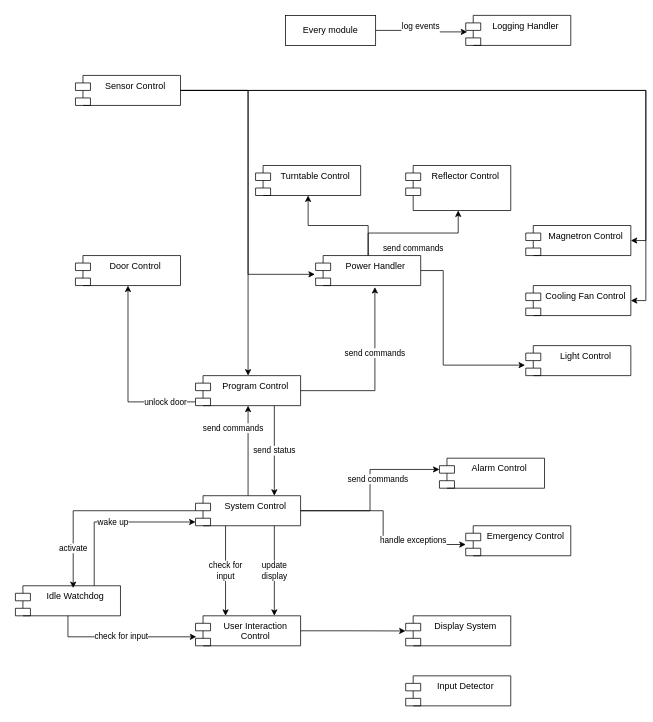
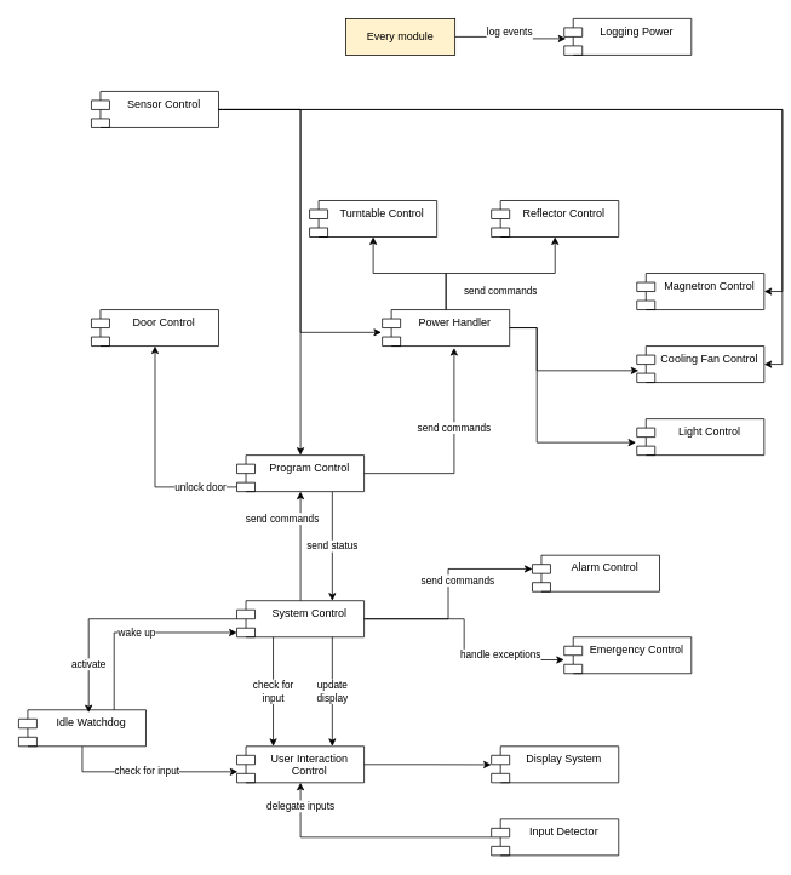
  <mxCell id="0" />
  <mxCell id="1" parent="0" />
  <mxCell id="2" value="&lt;div&gt;check for&lt;/div&gt;&lt;div&gt;input&lt;/div&gt;" style="edgeStyle=orthogonalEdgeStyle;rounded=0;orthogonalLoop=1;jettySize=auto;html=1;entryX=0.5;entryY=0;entryDx=0;entryDy=0;" parent="1" edge="1"><mxGeometry relative="1" as="geometry"><mxPoint x="300" y="700" as="sourcePoint" /><mxPoint x="300" y="820" as="targetPoint" /></mxGeometry></mxCell>
  <mxCell id="3" value="send commands" style="edgeStyle=orthogonalEdgeStyle;rounded=0;orthogonalLoop=1;jettySize=auto;html=1;entryX=0.5;entryY=1;entryDx=0;entryDy=0;" parent="1" source="4" target="8" edge="1"><mxGeometry x="0.5" y="20" relative="1" as="geometry"><mxPoint as="offset" /></mxGeometry></mxCell>
  <mxCell id="4" value="System Control" style="shape=module;align=left;spacingLeft=20;align=center;verticalAlign=top;whiteSpace=wrap;html=1;" parent="1" vertex="1"><mxGeometry x="260" y="660" width="140" height="40" as="geometry" /></mxCell>
  <mxCell id="5" value="Light Control" style="shape=module;align=left;spacingLeft=20;align=center;verticalAlign=top;whiteSpace=wrap;html=1;" parent="1" vertex="1"><mxGeometry x="700" y="460" width="140" height="40" as="geometry" /></mxCell>
  <mxCell id="6" value="unlock door" style="edgeStyle=orthogonalEdgeStyle;rounded=0;orthogonalLoop=1;jettySize=auto;html=1;entryX=0.5;entryY=1;entryDx=0;entryDy=0;exitX=0;exitY=0;exitDx=0;exitDy=35;exitPerimeter=0;" parent="1" source="8" target="11" edge="1"><mxGeometry x="-0.673" relative="1" as="geometry"><mxPoint as="offset" /></mxGeometry></mxCell>
  <mxCell id="7" value="send status" style="edgeStyle=orthogonalEdgeStyle;rounded=0;orthogonalLoop=1;jettySize=auto;html=1;exitX=0.75;exitY=1;exitDx=0;exitDy=0;entryX=0.75;entryY=0;entryDx=0;entryDy=0;" parent="1" source="8" target="4" edge="1"><mxGeometry relative="1" as="geometry" /></mxCell>
  <mxCell id="8" value="Program Control" style="shape=module;align=left;spacingLeft=20;align=center;verticalAlign=top;whiteSpace=wrap;html=1;" parent="1" vertex="1"><mxGeometry x="260" y="500" width="140" height="40" as="geometry" /></mxCell>
  <mxCell id="9" style="edgeStyle=orthogonalEdgeStyle;rounded=0;orthogonalLoop=1;jettySize=auto;html=1;" parent="1" source="10" target="15" edge="1"><mxGeometry relative="1" as="geometry" /></mxCell>
  <mxCell id="10" value="Power Handler" style="shape=module;align=left;spacingLeft=20;align=center;verticalAlign=top;whiteSpace=wrap;html=1;" parent="1" vertex="1"><mxGeometry x="420" y="340" width="140" height="40" as="geometry" /></mxCell>
  <mxCell id="11" value="Door Control" style="shape=module;align=left;spacingLeft=20;align=center;verticalAlign=top;whiteSpace=wrap;html=1;" parent="1" vertex="1"><mxGeometry x="100" y="340" width="140" height="40" as="geometry" /></mxCell>
  <mxCell id="12" style="edgeStyle=orthogonalEdgeStyle;rounded=0;orthogonalLoop=1;jettySize=auto;html=1;entryX=0.5;entryY=0;entryDx=0;entryDy=0;" parent="1" source="14" target="8" edge="1"><mxGeometry relative="1" as="geometry" /></mxCell>
  <mxCell id="13" style="edgeStyle=orthogonalEdgeStyle;rounded=0;orthogonalLoop=1;jettySize=auto;html=1;entryX=1;entryY=0.5;entryDx=0;entryDy=0;" parent="1" source="14" target="18" edge="1"><mxGeometry relative="1" as="geometry" /></mxCell>
  <mxCell id="14" value="Sensor Control" style="shape=module;align=left;spacingLeft=20;align=center;verticalAlign=top;whiteSpace=wrap;html=1;" parent="1" vertex="1"><mxGeometry x="100" y="100" width="140" height="40" as="geometry" /></mxCell>
  <mxCell id="15" value="Turntable Control" style="shape=module;align=left;spacingLeft=20;align=center;verticalAlign=top;whiteSpace=wrap;html=1;" parent="1" vertex="1"><mxGeometry x="340" y="220" width="140" height="40" as="geometry" /></mxCell>
- <mxCell id="16" value="&lt;div&gt;Reflector Control&lt;/div&gt;" style="shape=module;align=left;spacingLeft=20;align=center;verticalAlign=top;whiteSpace=wrap;html=1;" parent="1" vertex="1"><mxGeometry x="540" y="220" width="140" height="60" as="geometry" /></mxCell>
+ <mxCell id="16" value="&lt;div&gt;Reflector Control&lt;/div&gt;" style="shape=module;align=left;spacingLeft=20;align=center;verticalAlign=top;whiteSpace=wrap;html=1;" parent="1" vertex="1"><mxGeometry x="540" y="220" width="140" height="40" as="geometry" /></mxCell>
  <mxCell id="17" value="Magnetron Control" style="shape=module;align=left;spacingLeft=20;align=center;verticalAlign=top;whiteSpace=wrap;html=1;" parent="1" vertex="1"><mxGeometry x="700" y="300" width="140" height="40" as="geometry" /></mxCell>
  <mxCell id="18" value="Cooling Fan Control" style="shape=module;align=left;spacingLeft=20;align=center;verticalAlign=top;whiteSpace=wrap;html=1;" parent="1" vertex="1"><mxGeometry x="700" y="380" width="140" height="40" as="geometry" /></mxCell>
  <mxCell id="19" value="send commands" style="edgeStyle=orthogonalEdgeStyle;rounded=0;orthogonalLoop=1;jettySize=auto;html=1;entryX=0.564;entryY=1.05;entryDx=0;entryDy=0;entryPerimeter=0;" parent="1" source="8" target="10" edge="1"><mxGeometry x="0.257" relative="1" as="geometry"><mxPoint as="offset" /></mxGeometry></mxCell>
  <mxCell id="20" value="send commands" style="edgeStyle=orthogonalEdgeStyle;rounded=0;orthogonalLoop=1;jettySize=auto;html=1;entryX=0.5;entryY=1;entryDx=0;entryDy=0;" parent="1" source="10" target="16" edge="1"><mxGeometry y="-20" relative="1" as="geometry"><mxPoint as="offset" /></mxGeometry></mxCell>
+ <mxCell id="21" style="edgeStyle=orthogonalEdgeStyle;rounded=0;orthogonalLoop=1;jettySize=auto;html=1;entryX=0.014;entryY=0.675;entryDx=0;entryDy=0;entryPerimeter=0;" parent="1" source="10" target="18" edge="1"><mxGeometry relative="1" as="geometry"><Array as="points"><mxPoint x="590" y="360" /><mxPoint x="590" y="407" /></Array></mxGeometry></mxCell>
  <mxCell id="22" style="edgeStyle=orthogonalEdgeStyle;rounded=0;orthogonalLoop=1;jettySize=auto;html=1;exitX=1;exitY=0.5;exitDx=0;exitDy=0;entryX=-0.007;entryY=0.625;entryDx=0;entryDy=0;entryPerimeter=0;" parent="1" source="14" target="10" edge="1"><mxGeometry relative="1" as="geometry" /></mxCell>
  <mxCell id="23" value="Emergency Control" style="shape=module;align=left;spacingLeft=20;align=center;verticalAlign=top;whiteSpace=wrap;html=1;" parent="1" vertex="1"><mxGeometry x="620" y="700" width="140" height="40" as="geometry" /></mxCell>
  <mxCell id="24" value="handle exceptions" style="edgeStyle=orthogonalEdgeStyle;rounded=0;orthogonalLoop=1;jettySize=auto;html=1;entryX=0;entryY=0.625;entryDx=0;entryDy=0;entryPerimeter=0;" parent="1" source="4" target="23" edge="1"><mxGeometry x="0.472" y="5" relative="1" as="geometry"><mxPoint as="offset" /></mxGeometry></mxCell>
  <mxCell id="25" value="User Interaction Control" style="shape=module;align=left;spacingLeft=20;align=center;verticalAlign=top;whiteSpace=wrap;html=1;" parent="1" vertex="1"><mxGeometry x="260" y="820" width="140" height="40" as="geometry" /></mxCell>
  <mxCell id="26" value="Display System" style="shape=module;align=left;spacingLeft=20;align=center;verticalAlign=top;whiteSpace=wrap;html=1;" parent="1" vertex="1"><mxGeometry x="540" y="820" width="140" height="40" as="geometry" /></mxCell>
+ <mxCell id="27" value="delegate inputs" style="edgeStyle=orthogonalEdgeStyle;rounded=0;orthogonalLoop=1;jettySize=auto;html=1;entryX=0.5;entryY=1;entryDx=0;entryDy=0;" parent="1" source="28" target="25" edge="1"><mxGeometry x="0.806" relative="1" as="geometry"><mxPoint as="offset" /></mxGeometry></mxCell>
  <mxCell id="28" value="Input Detector" style="shape=module;align=left;spacingLeft=20;align=center;verticalAlign=top;whiteSpace=wrap;html=1;" parent="1" vertex="1"><mxGeometry x="540" y="900" width="140" height="40" as="geometry" /></mxCell>
- <mxCell id="29" value="Logging Handler" style="shape=module;align=left;spacingLeft=20;align=center;verticalAlign=top;whiteSpace=wrap;html=1;" parent="1" vertex="1"><mxGeometry x="620" y="20" width="140" height="40" as="geometry" /></mxCell>
- <mxCell id="30" value="Every module" style="rounded=0;whiteSpace=wrap;html=1;" parent="1" vertex="1"><mxGeometry x="380" y="20" width="120" height="40" as="geometry" /></mxCell>
+ <mxCell id="29" value="Logging Power" style="shape=module;align=left;spacingLeft=20;align=center;verticalAlign=top;whiteSpace=wrap;html=1;" parent="1" vertex="1"><mxGeometry x="620" y="20" width="140" height="40" as="geometry" /></mxCell>
+ <mxCell id="30" value="Every module" style="rounded=0;whiteSpace=wrap;html=1;fillColor=#fff2cc;" parent="1" vertex="1"><mxGeometry x="380" y="20" width="120" height="40" as="geometry" /></mxCell>
  <mxCell id="31" value="&#10;log events&#10;&#10;" style="edgeStyle=orthogonalEdgeStyle;rounded=0;orthogonalLoop=1;jettySize=auto;html=1;entryX=0.014;entryY=0.55;entryDx=0;entryDy=0;entryPerimeter=0;" parent="1" source="30" target="29" edge="1"><mxGeometry relative="1" as="geometry" /></mxCell>
  <mxCell id="32" value="Alarm Control" style="shape=module;align=left;spacingLeft=20;align=center;verticalAlign=top;whiteSpace=wrap;html=1;" parent="1" vertex="1"><mxGeometry x="585" y="610" width="140" height="40" as="geometry" /></mxCell>
  <mxCell id="33" value="send commands" style="edgeStyle=orthogonalEdgeStyle;rounded=0;orthogonalLoop=1;jettySize=auto;html=1;exitX=1;exitY=0.5;exitDx=0;exitDy=0;entryX=0;entryY=0;entryDx=0;entryDy=15;entryPerimeter=0;" parent="1" source="4" target="32" edge="1"><mxGeometry x="0.121" y="-10" relative="1" as="geometry"><mxPoint as="offset" /></mxGeometry></mxCell>
  <mxCell id="34" value="&lt;div&gt;Idle Watchdog&lt;/div&gt;" style="shape=module;align=left;spacingLeft=20;align=center;verticalAlign=top;whiteSpace=wrap;html=1;" parent="1" vertex="1"><mxGeometry x="20" y="780" width="140" height="40" as="geometry" /></mxCell>
  <mxCell id="35" value="activate" style="edgeStyle=orthogonalEdgeStyle;rounded=0;orthogonalLoop=1;jettySize=auto;html=1;entryX=0.55;entryY=0.075;entryDx=0;entryDy=0;entryPerimeter=0;" parent="1" source="4" target="34" edge="1"><mxGeometry x="0.602" relative="1" as="geometry"><mxPoint as="offset" /></mxGeometry></mxCell>
  <mxCell id="36" value="wake up" style="edgeStyle=orthogonalEdgeStyle;rounded=0;orthogonalLoop=1;jettySize=auto;html=1;exitX=0.75;exitY=0;exitDx=0;exitDy=0;entryX=0;entryY=0;entryDx=0;entryDy=35;entryPerimeter=0;" parent="1" source="34" target="4" edge="1"><mxGeometry relative="1" as="geometry" /></mxCell>
  <mxCell id="37" value="check for input" style="edgeStyle=orthogonalEdgeStyle;rounded=0;orthogonalLoop=1;jettySize=auto;html=1;exitX=0.5;exitY=1;exitDx=0;exitDy=0;entryX=0.007;entryY=0.7;entryDx=0;entryDy=0;entryPerimeter=0;" parent="1" source="34" target="25" edge="1"><mxGeometry relative="1" as="geometry" /></mxCell>
  <mxCell id="38" style="edgeStyle=orthogonalEdgeStyle;rounded=0;orthogonalLoop=1;jettySize=auto;html=1;entryX=-0.001;entryY=0.505;entryDx=0;entryDy=0;entryPerimeter=0;" parent="1" source="25" target="26" edge="1"><mxGeometry relative="1" as="geometry" /></mxCell>
  <mxCell id="39" style="edgeStyle=orthogonalEdgeStyle;rounded=0;orthogonalLoop=1;jettySize=auto;html=1;entryX=1;entryY=0.5;entryDx=0;entryDy=0;exitX=1;exitY=0.5;exitDx=0;exitDy=0;" parent="1" source="14" target="17" edge="1"><mxGeometry relative="1" as="geometry"><mxPoint x="840" y="230" as="sourcePoint" /><mxPoint x="1440" y="510" as="targetPoint" /></mxGeometry></mxCell>
  <mxCell id="40" value="&lt;div&gt;update&lt;/div&gt;&lt;div&gt;display&lt;/div&gt;" style="edgeStyle=orthogonalEdgeStyle;rounded=0;orthogonalLoop=1;jettySize=auto;html=1;entryX=0.75;entryY=0;entryDx=0;entryDy=0;exitX=0.75;exitY=1;exitDx=0;exitDy=0;" edge="1" parent="1" source="4" target="25"><mxGeometry relative="1" as="geometry"><mxPoint x="350" y="720" as="sourcePoint" /><mxPoint x="350" y="840" as="targetPoint" /></mxGeometry></mxCell>
  <mxCell id="41" style="edgeStyle=orthogonalEdgeStyle;rounded=0;orthogonalLoop=1;jettySize=auto;html=1;entryX=-0.007;entryY=0.65;entryDx=0;entryDy=0;entryPerimeter=0;exitX=1;exitY=0.5;exitDx=0;exitDy=0;" edge="1" parent="1" source="10" target="5"><mxGeometry relative="1" as="geometry"><Array as="points"><mxPoint x="590" y="360" /><mxPoint x="590" y="486" /></Array><mxPoint x="590" y="400" as="sourcePoint" /><mxPoint x="732" y="447" as="targetPoint" /></mxGeometry></mxCell>
